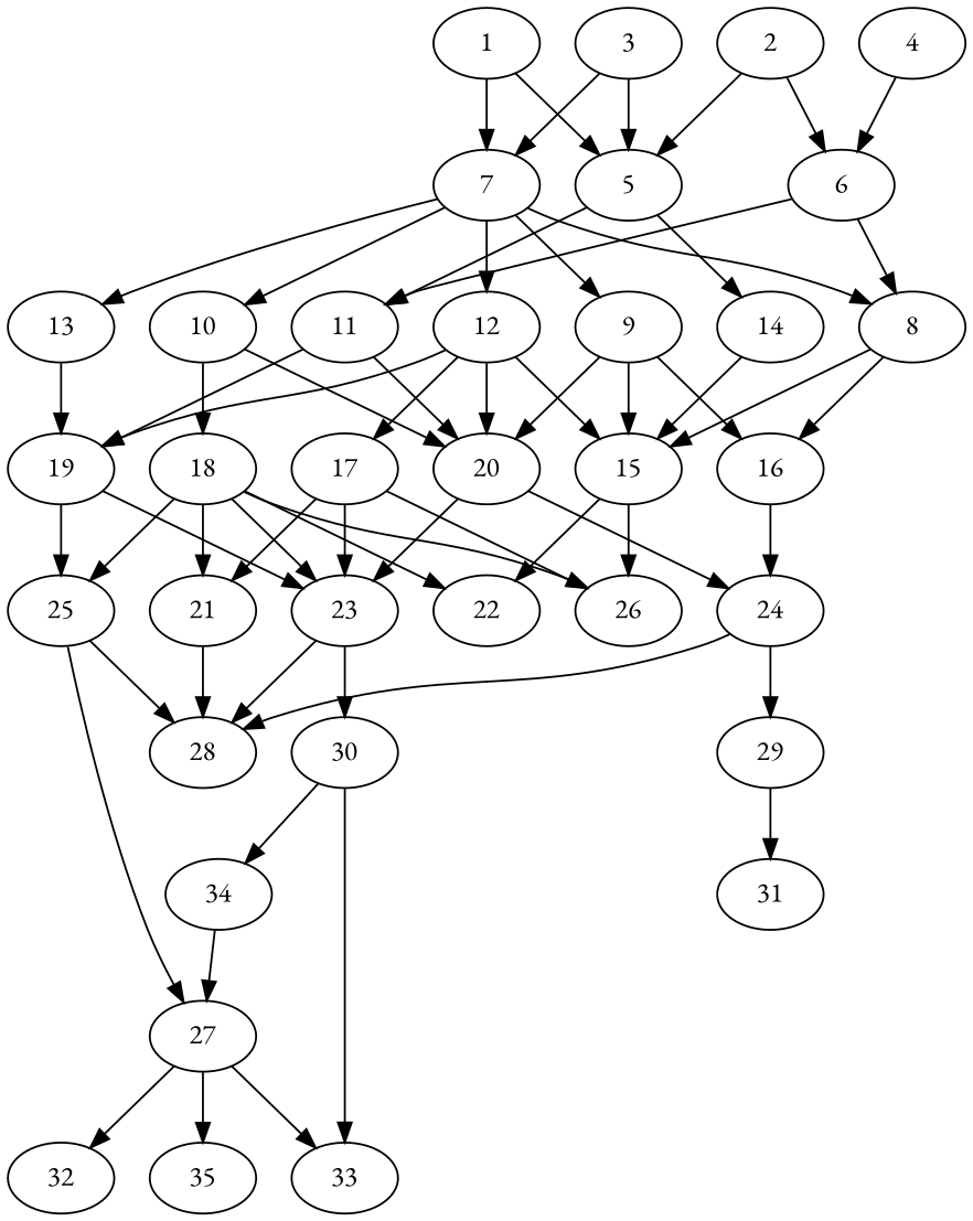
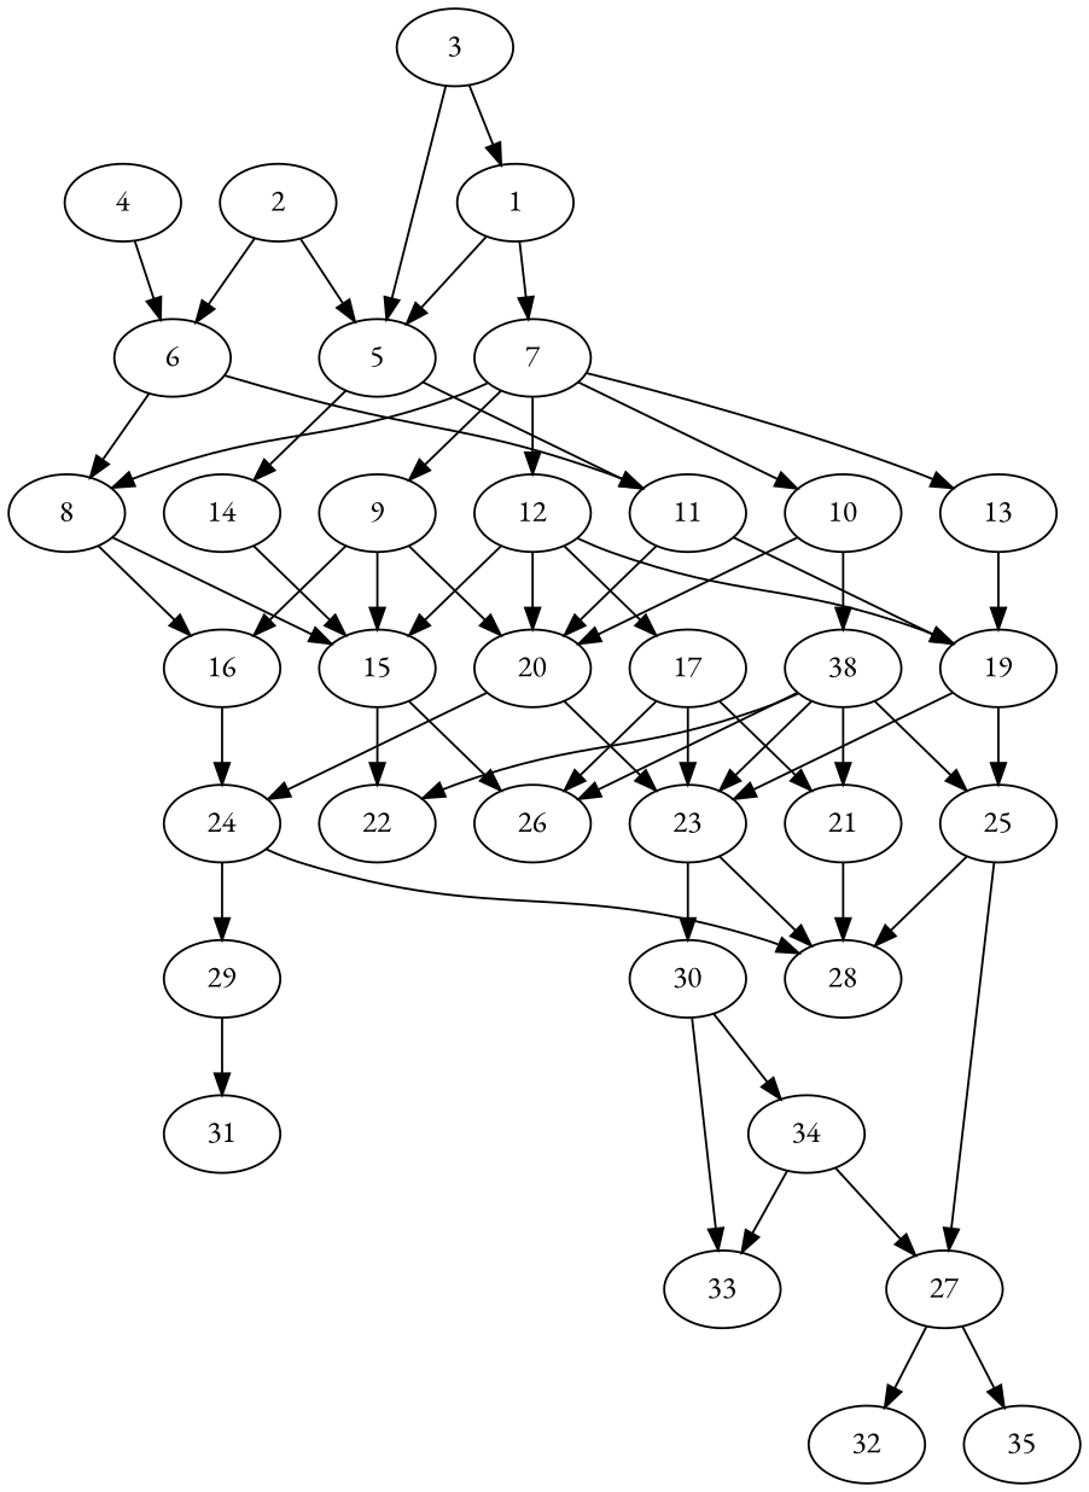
  digraph {
    fontname="EB Garamond"
    node [alpha=0.12 fontname="EB Garamond"]
    edge [fontname="EB Garamond"]
    1 [alpha=0.15 expect_size=51806208]
    5 [alpha=0.02 expect_size=49021952]
    7 [expect_size=34636800]
    11 [alpha=0.05 expect_size=34180096]
    14 [alpha=0.19 expect_size=24233984]
    8 [alpha=0.04 expect_size=41203712]
    10 [expect_size=51543040]
    9 [alpha=0.02 expect_size=9627648]
    12 [alpha=0.03 expect_size=22559744]
    13 [alpha=0.11 expect_size=23489536]
    20 [alpha=0.17 expect_size=19608576]
    19 [alpha=0.10 expect_size=14369792]
    15 [alpha=0.05 expect_size=34972672]
    16 [alpha=0.05 expect_size=40098816]
-   18 [alpha=0.20 expect_size=52112384]
+   18 [alpha=0.20 expect_size=52112384 label=38]
    17 [alpha=0.14 expect_size=24699904]
    2 [alpha=0.00 expect_size=20760576]
    6 [alpha=0.13 expect_size=28621824]
    3 [alpha=0.00 expect_size=28746752]
    4 [alpha=0.05 expect_size=48783360]
    24 [alpha=0.02 expect_size=44185600]
    23 [alpha=0.00 expect_size=19015680]
    25 [alpha=0.02 expect_size=41737216]
    22 [alpha=0.17 expect_size=12689408]
    26 [expect_size=7172096]
    21 [alpha=0.04 expect_size=47159296]
    28 [expect_size=5243904]
    29 [expect_size=52343808]
    30 [alpha=0.11 expect_size=29472768]
    27 [alpha=0.14 expect_size=19090432]
    31 [alpha=0.03 expect_size=22790144]
    33 [alpha=0.08 expect_size=24455168]
    34 [alpha=0.03 expect_size=24638464]
    32 [alpha=0.01 expect_size=31673344]
    35 [alpha=0.10 expect_size=28579840]
    1 -> 5
    1 -> 7
    5 -> 11
    5 -> 14
    7 -> 8
    7 -> 10
    7 -> 9
    7 -> 12
    7 -> 13
    11 -> 20
    11 -> 19
    14 -> 15
    8 -> 15
    8 -> 16
    10 -> 20
    10 -> 18
    9 -> 20
    9 -> 15
    9 -> 16
    12 -> 20
    12 -> 19
    12 -> 15
    12 -> 17
    13 -> 19
    20 -> 24
    20 -> 23
    19 -> 23
    19 -> 25
    15 -> 22
    15 -> 26
    16 -> 24
    18 -> 23
    18 -> 25
    18 -> 22
    18 -> 26
    18 -> 21
    17 -> 23
    17 -> 26
    17 -> 21
    2 -> 5
    2 -> 6
    6 -> 11
    6 -> 8
    3 -> 5
-   3 -> 7
+   3 -> 1
    4 -> 6
    24 -> 28
    24 -> 29
    23 -> 28
    23 -> 30
    25 -> 28
    25 -> 27
    21 -> 28
    29 -> 31
    30 -> 33
    30 -> 34
-   27 -> 33
+   34 -> 33
    27 -> 32
    27 -> 35
    34 -> 27
  }
